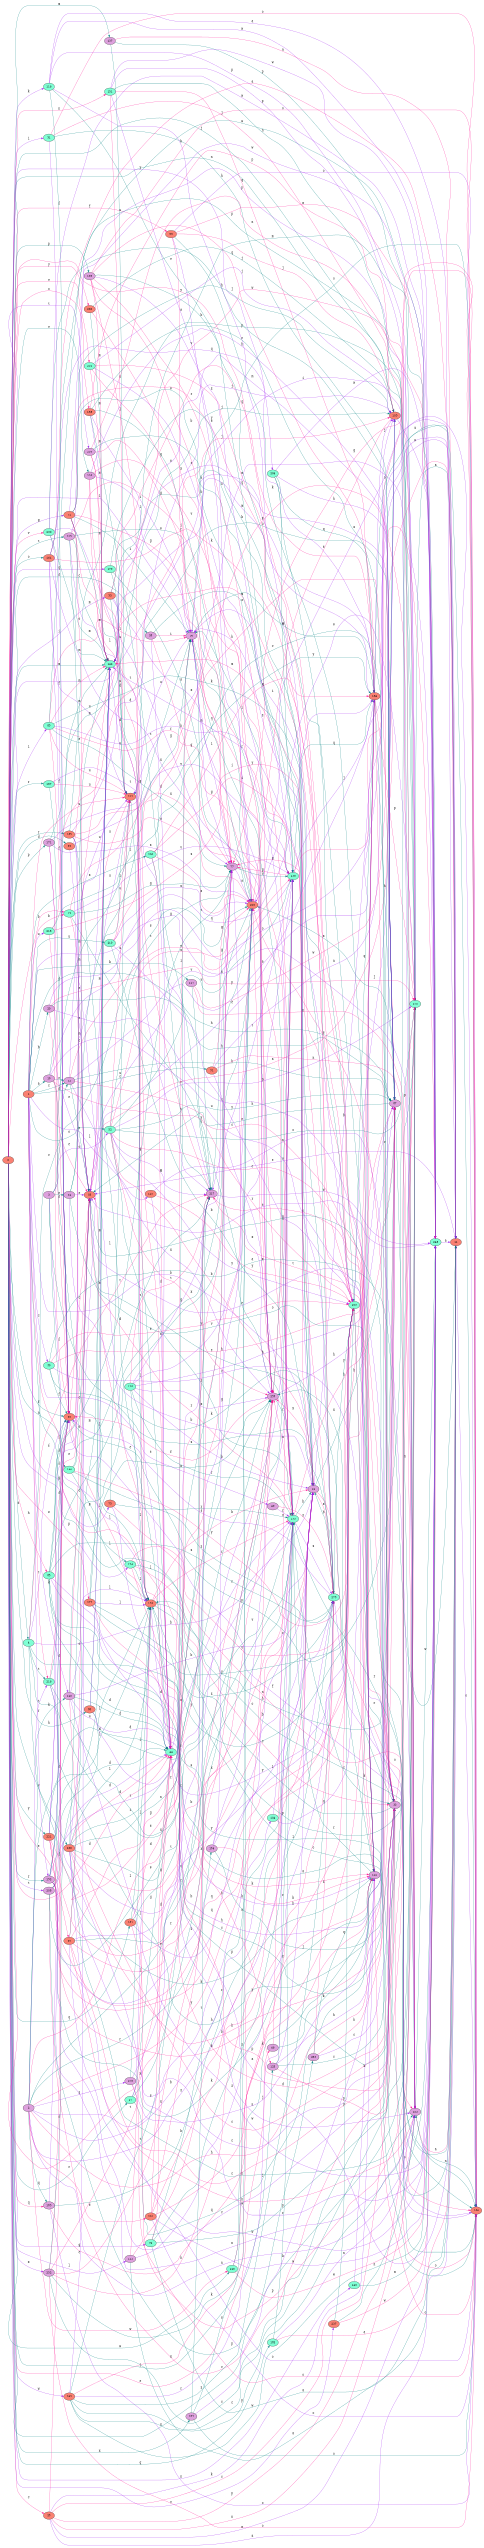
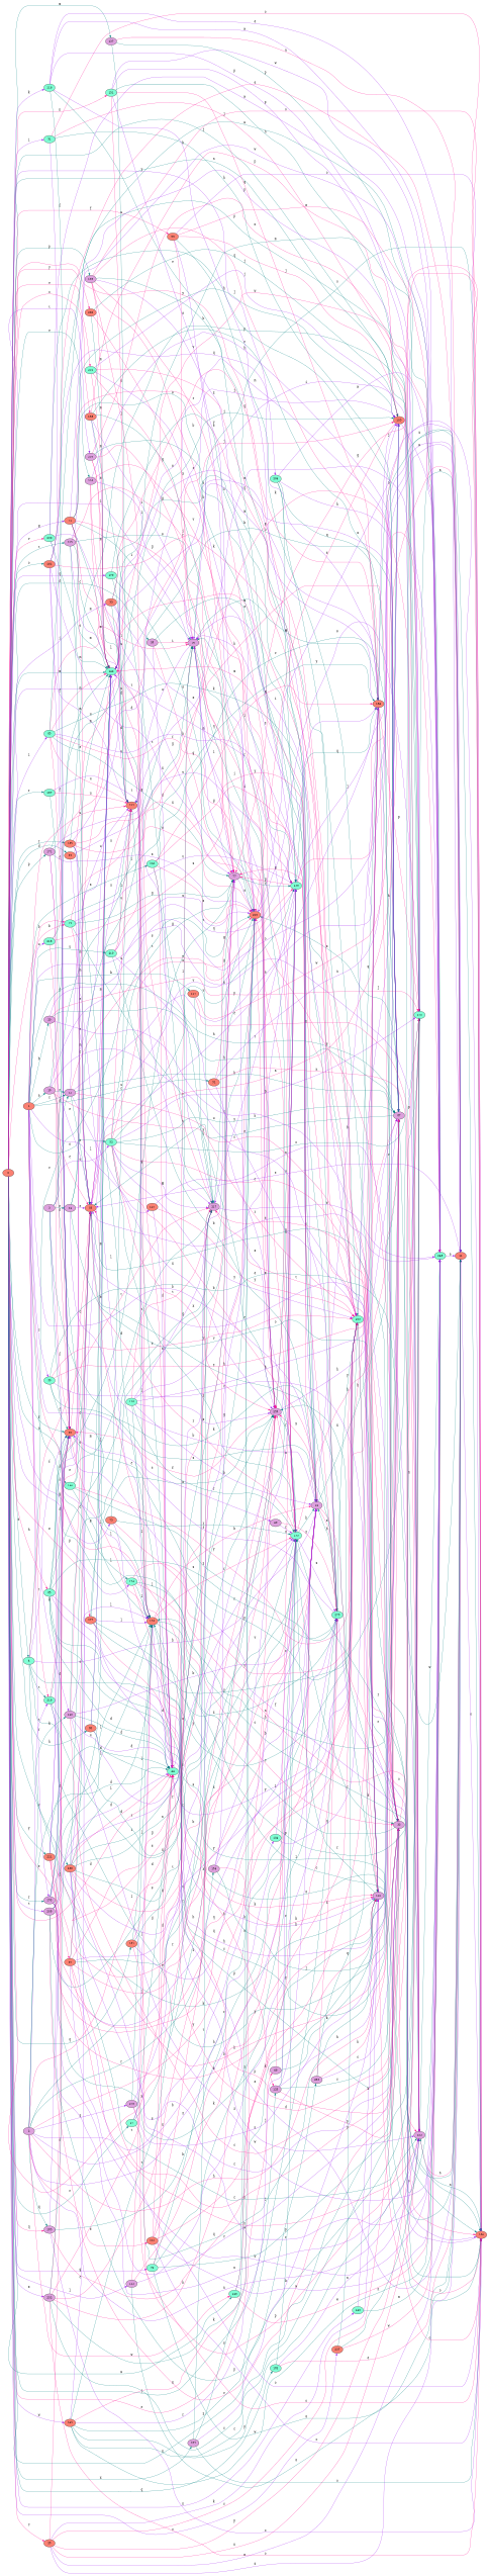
  strict digraph {
    fontname="Courier Prime"
    rankdir=LR
    node [fillcolor=plum fontname="Courier Prime" style=filled]
    edge [color=teal fontname="Courier Prime"]
    0 [fillcolor=salmon]
    4 [fillcolor=aquamarine]
    19 [fillcolor=aquamarine]
    26
    27 [fillcolor=aquamarine]
    29 [fillcolor=salmon]
    39 [fillcolor=salmon]
    44 [fillcolor=aquamarine]
    46
    48 [fillcolor=salmon]
    59 [fillcolor=salmon]
    66 [fillcolor=salmon]
    71 [fillcolor=salmon]
    72 [fillcolor=aquamarine]
    75 [fillcolor=salmon]
    80 [fillcolor=salmon]
    85 [fillcolor=aquamarine]
    87
    89 [fillcolor=aquamarine]
    91 [fillcolor=aquamarine]
    95 [fillcolor=salmon]
    98
    109 [fillcolor=salmon]
    116 [fillcolor=aquamarine]
    122
    125
    137
    142 [fillcolor=aquamarine]
    143 [fillcolor=aquamarine]
    144 [fillcolor=aquamarine]
    151 [fillcolor=aquamarine]
    153
    158 [fillcolor=salmon]
    161 [fillcolor=salmon]
    168
    171
    174 [fillcolor=aquamarine]
    179 [fillcolor=aquamarine]
    181 [fillcolor=salmon]
    182 [fillcolor=aquamarine]
    183
    185 [fillcolor=salmon]
    187 [fillcolor=aquamarine]
    192
    208
    209
    215
    228
    230 [fillcolor=aquamarine]
    231 [fillcolor=aquamarine]
    236 [fillcolor=salmon]
    237 [fillcolor=salmon]
    243 [fillcolor=salmon]
    246 [fillcolor=aquamarine]
    252
    253
    257
    259
    260 [fillcolor=salmon]
    n60 [fillcolor=salmon label=221]
    264 [fillcolor=aquamarine]
    269 [fillcolor=aquamarine]
    277 [fillcolor=salmon]
    22
    32
    216 [fillcolor=aquamarine]
    121
    217
    238 [fillcolor=aquamarine]
    55 [fillcolor=salmon]
    195 [fillcolor=aquamarine]
    77
    279 [fillcolor=aquamarine]
    132 [fillcolor=salmon]
    11 [fillcolor=salmon]
    33
    175 [fillcolor=aquamarine]
    248 [fillcolor=aquamarine]
    164 [fillcolor=salmon]
    206 [fillcolor=salmon]
    227 [fillcolor=salmon]
    184 [fillcolor=salmon]
    1 [fillcolor=salmon]
    10
    20
    30 [fillcolor=aquamarine]
    31 [fillcolor=salmon]
    49
    52 [fillcolor=aquamarine]
-   117
+   117 [fillcolor=salmon]
    120
    127 [fillcolor=salmon]
    200 [fillcolor=aquamarine]
    218 [fillcolor=aquamarine]
    219 [fillcolor=aquamarine]
    2
    194
    201 [fillcolor=salmon]
    n99 [fillcolor=aquamarine label=104]
    278
    128 [fillcolor=aquamarine]
    3
    54
    0 -> 4 [label=a]
    0 -> 19 [color=deeppink label=b]
    0 -> 26 [label=c]
    0 -> 27 [label=c]
    0 -> 29 [color=deeppink label=c]
    0 -> 39 [label=d]
    0 -> 44 [color=deeppink label=d]
    0 -> 46 [color=deeppink label=e]
    0 -> 48 [color=deeppink label=e]
    0 -> 59 [color=deeppink label=f]
    0 -> 66 [label=f]
    0 -> 71 [color=purple label=g]
    0 -> 72 [color=purple label=g]
    0 -> 75 [color=purple label=g]
    0 -> 80 [label=h]
    0 -> 85 [color=deeppink label=h]
    0 -> 87 [color=purple label=h]
    0 -> 89 [color=purple label=i]
    0 -> 91 [color=purple label=i]
    0 -> 95 [color=purple label=i]
    0 -> 98 [color=purple label=i]
    0 -> 109 [label=j]
    0 -> 116 [color=purple label=k]
    0 -> 122 [color=purple label=l]
    0 -> 125 [label=l]
    0 -> 137 [label=m]
    0 -> 142 [label=m]
    0 -> 143 [color=purple label=n]
    0 -> 144 [label=n]
    0 -> 151 [color=deeppink label=n]
    0 -> 153 [label=n]
    0 -> 158 [color=deeppink label=o]
    0 -> 161 [label=o]
    0 -> 168 [label=p]
    0 -> 171 [label=p]
    0 -> 174 [color=purple label=p]
    0 -> 179 [color=purple label=q]
    0 -> 181 [label=q]
    0 -> 182 [label=q]
    0 -> 183 [color=deeppink label=q]
    0 -> 185 [label=r]
    0 -> 187 [label=r]
    0 -> 192 [label=r]
    0 -> 208 [color=purple label=t]
    0 -> 209 [color=purple label=t]
    0 -> 215 [label=t]
    0 -> 228 [label=v]
    0 -> 230 [color=deeppink label=v]
    0 -> 231 [color=deeppink label=v]
    0 -> 236 [label=v]
    0 -> 237 [color=purple label=v]
    0 -> 243 [color=purple label=w]
    0 -> 246 [label=w]
    0 -> 252 [color=purple label=x]
    0 -> 253 [label=x]
    0 -> 257 [label=x]
    0 -> 259 [color=deeppink label=x]
    0 -> 260 [color=deeppink label=y]
    0 -> n60 [label=y]
    0 -> 264 [color=purple label=y]
    0 -> 269 [color=deeppink label=y]
    0 -> 277 [color=deeppink label=z]
    4 -> 66 [color=purple label=f]
    4 -> 87 [label=h]
    4 -> 269 [label=y]
    4 -> 22 [color=purple label=b]
    4 -> 32 [label=c]
    4 -> 216 [label=t]
    4 -> 121 [label=k]
    4 -> 217 [color=deeppink label=t]
    19 -> 87 [color=deeppink label=h]
    19 -> 238 [color=purple label=v]
    19 -> 55 [color=deeppink label=e]
    19 -> 195 [label=r]
    19 -> 77 [label=g]
    26 -> 44 [color=purple label=d]
    26 -> 98 [color=deeppink label=i]
    26 -> 77 [color=deeppink label=g]
    26 -> 279 [label=z]
    27 -> 44 [label=d]
    27 -> 109 [label=j]
    27 -> 259 [label=x]
    27 -> 132 [color=purple label=l]
    29 -> 66 [color=deeppink label=f]
    29 -> 153 [color=deeppink label=n]
    29 -> 121 [color=purple label=k]
    29 -> 11 [color=purple label=a]
    29 -> 33 [color=deeppink label=c]
    29 -> 175 [color=deeppink label=p]
    29 -> 248 [color=purple label=w]
    39 -> 238 [color=purple label=v]
    39 -> 55 [color=purple label=e]
    39 -> 248 [color=deeppink label=w]
    44 -> 98 [color=deeppink label=i]
    44 -> 269 [color=purple label=y]
    44 -> 55 [color=deeppink label=e]
    44 -> 195 [color=purple label=r]
    46 -> 121 [label=k]
    46 -> 238 [color=deeppink label=v]
    48 -> 142 [label=m]
    48 -> 153 [color=deeppink label=n]
    48 -> 22 [color=deeppink label=b]
    48 -> 238 [color=purple label=v]
    48 -> 55 [color=deeppink label=e]
    48 -> 195 [label=r]
    48 -> 77 [color=deeppink label=g]
    48 -> 33 [color=deeppink label=c]
    48 -> 248 [color=purple label=w]
    59 -> 98 [color=deeppink label=i]
    59 -> 109 [color=deeppink label=j]
    59 -> 121 [label=k]
    59 -> 248 [color=deeppink label=w]
    59 -> 164 [color=purple label=o]
    59 -> 206 [color=purple label=s]
    66 -> 55 [color=deeppink label=e]
    66 -> 132 [color=deeppink label=l]
    66 -> 175 [label=p]
    71 -> 44 [label=d]
    71 -> 98 [label=i]
    71 -> 109 [label=j]
    71 -> 142 [label=m]
    71 -> 269 [color=deeppink label=y]
    71 -> 22 [label=b]
    71 -> 55 [color=deeppink label=e]
    71 -> 77 [color=deeppink label=g]
    71 -> 132 [color=deeppink label=l]
    71 -> 175 [color=purple label=p]
    72 -> 44 [color=deeppink label=d]
    72 -> 195 [label=r]
    72 -> 279 [label=z]
    72 -> 11 [label=a]
    72 -> 175 [label=p]
    75 -> 153 [color=deeppink label=n]
    75 -> 121 [color=purple label=k]
    75 -> 195 [label=r]
    75 -> 227 [label=u]
    80 -> 44 [color=purple label=d]
    80 -> 142 [label=m]
    80 -> 259 [label=x]
    80 -> 227 [color=purple label=u]
    85 -> 44 [label=d]
    85 -> 66 [label=f]
    85 -> 87 [color=purple label=h]
    85 -> 77 [label=g]
    85 -> 279 [label=z]
    85 -> 11 [color=purple label=a]
    85 -> 33 [label=c]
    85 -> 175 [label=p]
    85 -> 206 [label=s]
    87 -> 142 [color=purple label=m]
    87 -> 153 [label=n]
    87 -> 55 [label=e]
    87 -> 206 [label=s]
    87 -> 227 [label=u]
    89 -> 66 [color=deeppink label=f]
    89 -> 98 [color=deeppink label=i]
    89 -> 142 [color=deeppink label=m]
    89 -> 22 [color=purple label=b]
    89 -> 121 [label=k]
    89 -> 195 [color=deeppink label=r]
    89 -> 77 [label=g]
    89 -> 248 [label=w]
    89 -> 227 [color=deeppink label=u]
    91 -> 66 [color=purple label=f]
    91 -> 87 [label=h]
    91 -> 109 [color=deeppink label=j]
    91 -> 164 [color=deeppink label=o]
    95 -> 259 [color=purple label=x]
    95 -> 121 [label=k]
    95 -> 77 [color=purple label=g]
    95 -> 227 [label=u]
    95 -> 184 [color=deeppink label=q]
    98 -> 217 [label=t]
    98 -> 195 [label=r]
    98 -> 77 [color=purple label=g]
    98 -> 164 [label=o]
    98 -> 227 [color=purple label=u]
    98 -> 184 [label=q]
    109 -> 248 [color=purple label=w]
    109 -> 206 [color=deeppink label=s]
    116 -> 66 [label=f]
    116 -> 22 [color=purple label=b]
    116 -> 238 [label=v]
    116 -> 11 [color=purple label=a]
    116 -> 175 [color=purple label=p]
    116 -> 248 [color=purple label=w]
    122 -> 22 [color=deeppink label=b]
    122 -> 279 [color=purple label=z]
    122 -> 132 [color=deeppink label=l]
    122 -> 11 [label=a]
    125 -> 87 [color=purple label=h]
    125 -> 22 [color=purple label=b]
    125 -> 195 [label=r]
    125 -> 33 [label=c]
    125 -> 175 [color=deeppink label=p]
    137 -> 11 [color=deeppink label=a]
    137 -> 175 [label=p]
    137 -> 227 [label=u]
    142 -> 227 [color=purple label=u]
    142 -> 184 [color=purple label=q]
    143 -> 121 [color=purple label=k]
    143 -> 248 [label=w]
    144 -> 269 [color=deeppink label=y]
    144 -> 217 [label=t]
    144 -> 55 [label=e]
    144 -> 279 [label=z]
    144 -> 132 [label=l]
    151 -> 153 [label=n]
    151 -> 175 [color=purple label=p]
    151 -> 248 [color=purple label=w]
    151 -> 206 [color=purple label=s]
    151 -> 227 [color=deeppink label=u]
    151 -> 184 [color=deeppink label=q]
    153 -> 98 [color=purple label=i]
    153 -> 11 [color=deeppink label=a]
    153 -> 248 [label=w]
    158 -> 98 [color=purple label=i]
    158 -> 142 [color=purple label=m]
    158 -> 217 [label=t]
    158 -> 33 [label=c]
    158 -> 175 [color=deeppink label=p]
    158 -> 206 [label=s]
    161 -> 66 [color=purple label=f]
    161 -> 259 [color=purple label=x]
    161 -> 121 [color=deeppink label=k]
    161 -> 11 [color=deeppink label=a]
    161 -> 175 [label=p]
    161 -> 227 [color=purple label=u]
    161 -> 184 [color=purple label=q]
    168 -> 142 [color=deeppink label=m]
    168 -> 22 [label=b]
    168 -> 238 [color=purple label=v]
    168 -> 195 [color=deeppink label=r]
    168 -> 132 [color=deeppink label=l]
    168 -> 164 [color=deeppink label=o]
    168 -> 206 [color=deeppink label=s]
    168 -> 184 [color=deeppink label=q]
    171 -> 66 [color=deeppink label=f]
    171 -> 109 [label=j]
    171 -> 55 [color=purple label=e]
    171 -> 248 [color=purple label=w]
    171 -> 206 [color=purple label=s]
    174 -> 87 [label=h]
    174 -> 269 [color=deeppink label=y]
    174 -> 121 [color=deeppink label=k]
    174 -> 132 [label=l]
    174 -> 33 [color=deeppink label=c]
    179 -> 279 [label=z]
    179 -> 206 [label=s]
    179 -> 227 [label=u]
    181 -> 44 [color=deeppink label=d]
    181 -> 22 [color=purple label=b]
    181 -> 217 [label=t]
    181 -> 132 [label=l]
    181 -> 175 [color=deeppink label=p]
    182 -> 153 [color=purple label=n]
    182 -> 195 [label=r]
    182 -> 11 [color=deeppink label=a]
    183 -> 66 [color=purple label=f]
    183 -> 22 [label=b]
    183 -> 164 [color=purple label=o]
    183 -> 184 [color=deeppink label=q]
    185 -> 44 [label=d]
    185 -> 109 [color=purple label=j]
    185 -> 259 [color=deeppink label=x]
    185 -> 55 [color=purple label=e]
    185 -> 132 [color=purple label=l]
    185 -> 175 [label=p]
    185 -> 206 [color=deeppink label=s]
    187 -> 66 [label=f]
    187 -> 217 [color=purple label=t]
    187 -> 227 [color=deeppink label=u]
    192 -> 66 [label=f]
    192 -> 142 [color=purple label=m]
    192 -> 153 [color=purple label=n]
    192 -> 121 [label=k]
    192 -> 217 [color=purple label=t]
    192 -> 279 [color=purple label=z]
    192 -> 132 [label=l]
    192 -> 33 [color=purple label=c]
    192 -> 184 [color=deeppink label=q]
    208 -> 44 [color=purple label=d]
    208 -> 66 [label=f]
    208 -> 55 [color=deeppink label=e]
    208 -> 132 [label=l]
    208 -> 33 [color=deeppink label=c]
    208 -> 175 [label=p]
    208 -> 206 [label=s]
    209 -> 142 [color=deeppink label=m]
    209 -> 153 [color=deeppink label=n]
    209 -> 22 [label=b]
    209 -> 217 [color=deeppink label=t]
    209 -> 77 [color=deeppink label=g]
    215 -> 44 [color=purple label=d]
    215 -> 142 [label=m]
    215 -> 55 [label=e]
    215 -> 195 [color=deeppink label=r]
    215 -> 248 [color=purple label=w]
    215 -> 206 [label=s]
    228 -> 44 [color=deeppink label=d]
    228 -> 87 [color=purple label=h]
    228 -> 98 [color=purple label=i]
    228 -> 142 [color=deeppink label=m]
    228 -> 238 [color=deeppink label=v]
    230 -> 66 [color=purple label=f]
    230 -> 87 [label=h]
    230 -> 142 [label=m]
    230 -> 217 [color=purple label=t]
    230 -> 248 [color=purple label=w]
    231 -> 109 [color=purple label=j]
    231 -> 142 [color=deeppink label=m]
    231 -> 195 [color=purple label=r]
    231 -> 77 [color=deeppink label=g]
    231 -> 279 [color=deeppink label=z]
    236 -> 44 [color=deeppink label=d]
    236 -> 87 [color=deeppink label=h]
    236 -> 98 [label=i]
    236 -> 142 [color=purple label=m]
    236 -> 153 [label=n]
    236 -> 269 [color=purple label=y]
    236 -> 22 [color=deeppink label=b]
    236 -> 55 [label=e]
    236 -> 195 [label=r]
    236 -> 132 [label=l]
    236 -> 33 [color=purple label=c]
    236 -> 164 [color=purple label=o]
    236 -> 206 [label=s]
    237 -> 153 [label=n]
    237 -> 269 [label=y]
    237 -> 248 [color=deeppink label=w]
    243 -> 259 [color=deeppink label=x]
    243 -> 217 [label=t]
    243 -> 55 [color=purple label=e]
    243 -> 195 [color=purple label=r]
    243 -> 279 [label=z]
    243 -> 33 [label=c]
    243 -> 175 [label=p]
    243 -> 248 [label=w]
    246 -> 279 [color=deeppink label=z]
    246 -> 248 [color=deeppink label=w]
    246 -> 206 [label=s]
    252 -> 66 [color=deeppink label=f]
    252 -> 259 [color=deeppink label=x]
    252 -> 22 [color=deeppink label=b]
    252 -> 121 [label=k]
    252 -> 217 [color=deeppink label=t]
    252 -> 33 [label=c]
    252 -> 164 [color=deeppink label=o]
    252 -> 227 [label=u]
    253 -> 87 [color=deeppink label=h]
    253 -> 279 [color=deeppink label=z]
    253 -> 33 [color=purple label=c]
    253 -> 184 [label=q]
    257 -> 121 [color=purple label=k]
    257 -> 217 [label=t]
    257 -> 164 [label=o]
    257 -> 206 [label=s]
    259 -> 66 [color=deeppink label=f]
    259 -> 87 [color=purple label=h]
    259 -> 98 [label=i]
    259 -> 238 [label=v]
    259 -> 195 [label=r]
    260 -> 109 [label=j]
    260 -> 142 [label=m]
    260 -> 259 [color=deeppink label=x]
    n60 -> 44 [label=d]
    n60 -> 66 [color=purple label=f]
    n60 -> 142 [color=purple label=m]
    n60 -> 121 [color=deeppink label=k]
    n60 -> 195 [color=deeppink label=r]
    n60 -> 206 [color=deeppink label=s]
    n60 -> 184 [color=deeppink label=q]
    264 -> 87 [color=purple label=h]
    264 -> 269 [label=y]
    264 -> 238 [label=v]
    264 -> 248 [color=purple label=w]
    264 -> 184 [label=q]
    269 -> 98 [color=purple label=i]
    269 -> 109 [color=purple label=j]
    269 -> 142 [color=deeppink label=m]
    269 -> 121 [color=deeppink label=k]
    269 -> 33 [label=c]
    269 -> 184 [label=q]
    277 -> 142 [label=m]
    277 -> 153 [color=purple label=n]
    277 -> 259 [label=x]
    277 -> 269 [label=y]
    277 -> 279 [label=z]
    277 -> 132 [color=purple label=l]
    277 -> 175 [color=deeppink label=p]
    22 -> 87 [label=h]
    22 -> 259 [color=deeppink label=x]
    22 -> 77 [color=deeppink label=g]
    22 -> 279 [color=deeppink label=z]
    22 -> 164 [color=deeppink label=o]
    32 -> 87 [label=h]
    32 -> 259 [color=purple label=x]
    32 -> 238 [color=deeppink label=v]
    32 -> 55 [label=e]
    32 -> 11 [color=purple label=a]
    32 -> 33 [color=deeppink label=c]
    32 -> 227 [color=purple label=u]
    216 -> 66 [label=f]
    216 -> 142 [color=deeppink label=m]
    216 -> 259 [label=x]
    216 -> 195 [label=r]
    216 -> 248 [color=purple label=w]
    121 -> 142 [color=deeppink label=m]
    121 -> 217 [color=deeppink label=t]
    121 -> 195 [label=r]
    121 -> 164 [color=deeppink label=o]
    217 -> 77 [label=g]
    217 -> 33 [color=deeppink label=c]
    217 -> 248 [color=purple label=w]
    238 -> 98 [label=i]
    238 -> 109 [color=purple label=j]
    238 -> 142 [color=purple label=m]
    238 -> 259 [color=deeppink label=x]
    238 -> 217 [color=purple label=t]
    238 -> 77 [color=deeppink label=g]
    238 -> 164 [color=deeppink label=o]
    238 -> 184 [label=q]
    55 -> 142 [color=purple label=m]
    55 -> 238 [color=purple label=v]
    55 -> 195 [color=deeppink label=r]
    55 -> 11 [color=deeppink label=a]
    55 -> 164 [label=o]
    55 -> 227 [color=deeppink label=u]
    195 -> 87 [color=deeppink label=h]
    195 -> 98 [color=deeppink label=i]
    195 -> 259 [color=deeppink label=x]
    195 -> 22 [label=b]
    195 -> 279 [color=purple label=z]
    195 -> 33 [label=c]
    77 -> 98 [color=purple label=i]
    77 -> 259 [color=purple label=x]
    77 -> 238 [label=v]
    77 -> 206 [color=purple label=s]
    279 -> 66 [color=purple label=f]
    279 -> 98 [color=purple label=z]
    279 -> 269 [label=y]
    279 -> 22 [label=b]
    279 -> 55 [label=e]
    279 -> 164 [color=purple label=o]
    132 -> 44 [color=purple label=d]
    132 -> 22 [color=deeppink label=b]
    132 -> 195 [color=deeppink label=r]
    132 -> 11 [label=a]
    132 -> 175 [label=p]
    132 -> 164 [label=o]
    11 -> 55 [color=purple label=e]
    11 -> 195 [label=r]
    11 -> 164 [color=purple label=o]
    33 -> 44 [color=deeppink label=d]
    33 -> 259 [label=x]
    33 -> 55 [color=purple label=e]
    33 -> 132 [label=l]
    33 -> 175 [color=deeppink label=p]
    33 -> 164 [color=deeppink label=o]
    33 -> 206 [color=deeppink label=s]
    175 -> 11 [label=a]
    175 -> 206 [color=purple label=s]
    248 -> 142 [label=m]
    248 -> 55 [color=purple label=e]
    248 -> 132 [label=l]
    248 -> 11 [color=purple label=a]
    164 -> 66 [color=purple label=f]
    164 -> 153 [label=n]
    164 -> 77 [color=deeppink label=g]
    206 -> 259 [color=deeppink label=x]
    206 -> 11 [color=purple label=a]
    227 -> 132 [label=l]
    184 -> 87 [label=h]
    184 -> 109 [color=purple label=j]
    184 -> 142 [color=purple label=m]
    184 -> 22 [color=purple label=b]
    184 -> 55 [color=purple label=e]
    184 -> 11 [label=a]
    184 -> 33 [color=deeppink label=c]
    184 -> 175 [color=deeppink label=p]
    1 -> 19 [color=deeppink label=b]
    1 -> 87 [label=h]
    1 -> 125 [color=deeppink label=l]
    1 -> 153 [color=purple label=n]
    1 -> 192 [color=purple label=r]
    1 -> 22 [color=purple label=b]
    1 -> 32 [label=c]
    1 -> 216 [color=deeppink label=t]
    1 -> 164 [label=o]
    1 -> 227 [color=deeppink label=u]
    1 -> 10 [label=a]
    1 -> 20 [label=b]
    1 -> 30 [color=purple label=c]
    1 -> 31 [label=c]
    1 -> 49 [color=purple label=e]
    1 -> 52 [label=e]
    1 -> 117 [label=k]
    1 -> 120 [color=purple label=k]
    1 -> 127 [color=purple label=l]
    1 -> 200 [label=s]
    1 -> 218 [color=purple label=u]
    1 -> 219 [label=u]
    10 -> 142 [label=m]
    10 -> 269 [color=deeppink label=y]
    10 -> 32 [label=c]
    10 -> 121 [color=purple label=u]
    10 -> 55 [color=deeppink label=e]
    10 -> 132 [label=l]
    10 -> 164 [color=purple label=o]
    20 -> 66 [color=deeppink label=f]
    20 -> 87 [label=h]
    20 -> 33 [color=purple label=c]
    20 -> 175 [color=deeppink label=p]
    20 -> 184 [color=purple label=q]
    30 -> 66 [label=f]
    30 -> 87 [color=deeppink label=h]
    30 -> 269 [color=deeppink label=y]
    30 -> 121 [label=k]
    30 -> 11 [label=a]
    30 -> 33 [color=purple label=c]
    31 -> 153 [color=deeppink label=n]
    31 -> 195 [color=purple label=r]
    31 -> 77 [color=deeppink label=g]
    31 -> 11 [color=purple label=a]
    49 -> 195 [color=purple label=r]
    49 -> 279 [color=deeppink label=z]
    52 -> 87 [label=h]
    52 -> 259 [color=deeppink label=x]
    52 -> 269 [color=purple label=y]
    52 -> 22 [color=deeppink label=b]
    52 -> 217 [color=purple label=t]
    52 -> 238 [label=v]
    52 -> 195 [label=r]
    52 -> 77 [label=g]
    52 -> 33 [color=deeppink label=c]
    52 -> 175 [color=purple label=p]
    52 -> 164 [label=o]
    52 -> 206 [color=deeppink label=s]
    52 -> 227 [color=deeppink label=u]
    117 -> 153 [color=deeppink label=n]
    117 -> 217 [label=t]
    117 -> 248 [color=deeppink label=w]
    120 -> 44 [label=d]
    120 -> 22 [color=purple label=b]
    120 -> 55 [color=deeppink label=e]
    120 -> 195 [color=purple label=r]
    120 -> 132 [color=purple label=l]
    120 -> 33 [color=deeppink label=c]
    120 -> 248 [color=purple label=w]
    120 -> 206 [label=s]
    127 -> 44 [color=purple label=d]
    127 -> 153 [color=purple label=n]
    127 -> 269 [color=deeppink label=y]
    200 -> 44 [color=deeppink label=d]
    200 -> 269 [color=deeppink label=y]
    200 -> 217 [label=t]
    200 -> 33 [label=c]
    200 -> 206 [color=deeppink label=s]
    200 -> 184 [color=deeppink label=q]
    218 -> 66 [color=deeppink label=f]
    218 -> 109 [color=deeppink label=j]
    218 -> 279 [color=deeppink label=z]
    218 -> 184 [label=q]
    219 -> 269 [color=purple label=y]
    219 -> 22 [label=b]
    219 -> 175 [color=deeppink label=p]
    219 -> 206 [color=purple label=s]
    219 -> 227 [color=deeppink label=u]
    2 -> 44 [label=d]
    2 -> 87 [color=deeppink label=h]
    2 -> 153 [color=purple label=n]
    2 -> 183 [label=q]
    2 -> 246 [color=deeppink label=w]
    2 -> 269 [color=deeppink label=y]
    2 -> 22 [color=purple label=b]
    2 -> 216 [color=purple label=t]
    2 -> 238 [label=v]
    2 -> 77 [color=deeppink label=l]
    2 -> 279 [color=purple label=z]
    2 -> 120 [label=k]
    2 -> 194 [label=r]
    2 -> 201 [color=deeppink label=s]
    2 -> n99 [color=purple label=s]
    2 -> 278 [color=purple label=z]
    194 -> 109 [label=j]
    194 -> 22 [color=purple label=b]
    194 -> 121 [color=deeppink label=k]
    194 -> 238 [color=purple label=v]
    194 -> 77 [color=purple label=g]
    201 -> 44 [color=deeppink label=d]
    201 -> 259 [color=deeppink label=x]
    201 -> 269 [color=deeppink label=y]
    201 -> 121 [color=deeppink label=k]
    201 -> 248 [color=purple label=w]
    201 -> 164 [color=purple label=o]
    n99 -> 195 [color=purple label=r]
    n99 -> 184 [color=purple label=q]
    278 -> 109 [color=purple label=j]
    278 -> 132 [label=l]
    278 -> 164 [color=deeppink label=o]
    278 -> 206 [color=purple label=s]
    128 -> 87 [color=purple label=h]
    128 -> 259 [color=purple label=x]
    128 -> 22 [color=purple label=b]
    128 -> 217 [color=deeppink label=t]
    128 -> 238 [color=purple label=v]
    128 -> 195 [label=r]
    128 -> 77 [color=purple label=g]
    128 -> 132 [label=l]
    3 -> 98 [label=i]
    3 -> 174 [label=p]
    3 -> 279 [label=z]
    3 -> 132 [color=purple label=l]
    3 -> 206 [label=s]
    3 -> 52 [color=purple label=e]
    3 -> 54 [label=e]
    54 -> 98 [label=i]
    54 -> 142 [label=m]
    54 -> 22 [color=purple label=b]
    54 -> 55 [color=purple label=e]
    54 -> 164 [label=o]
  }
